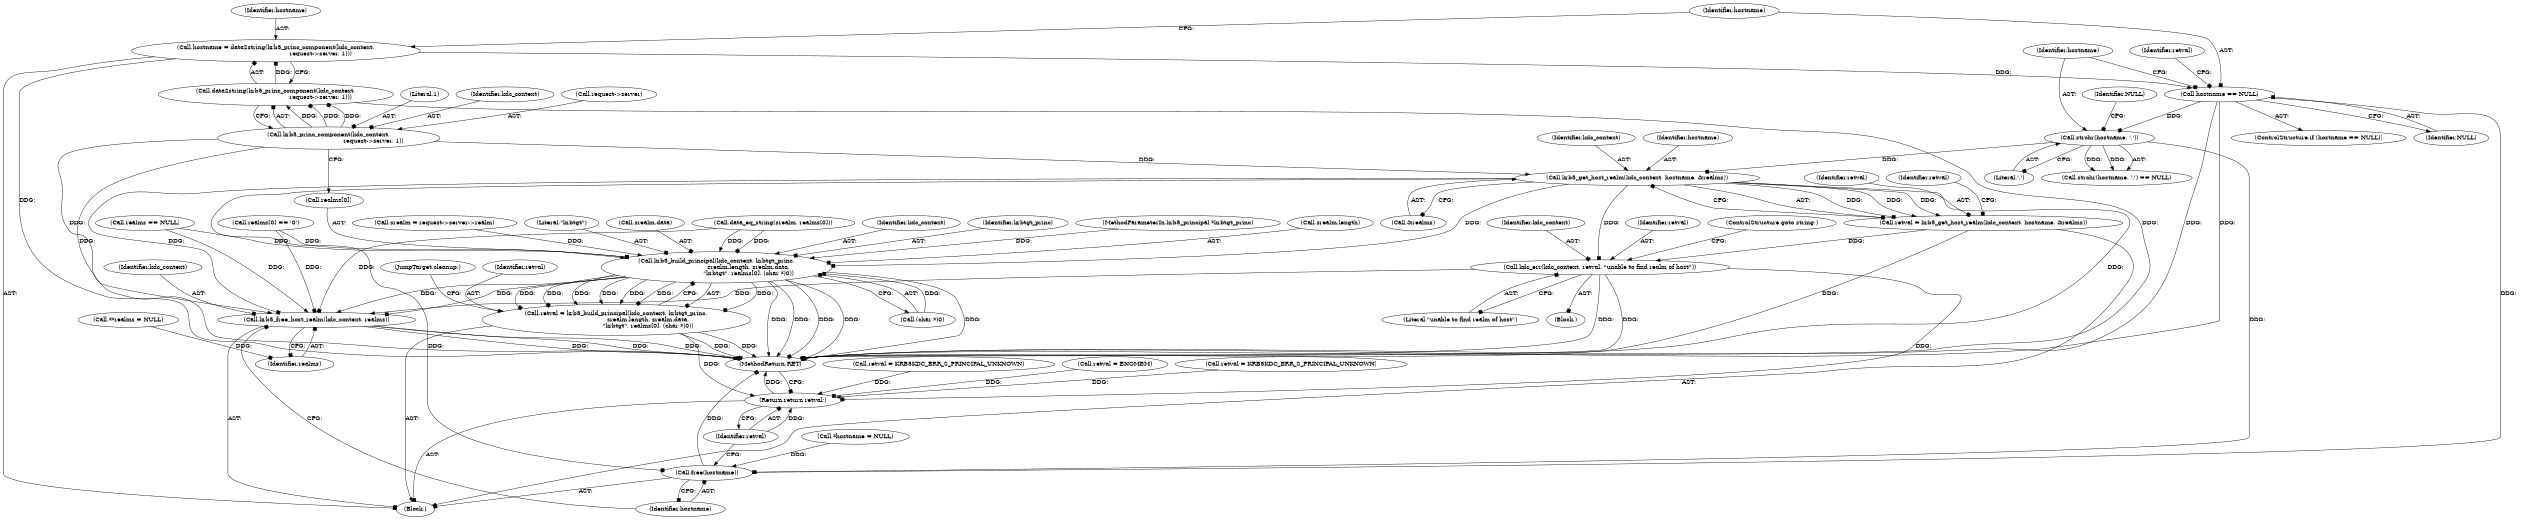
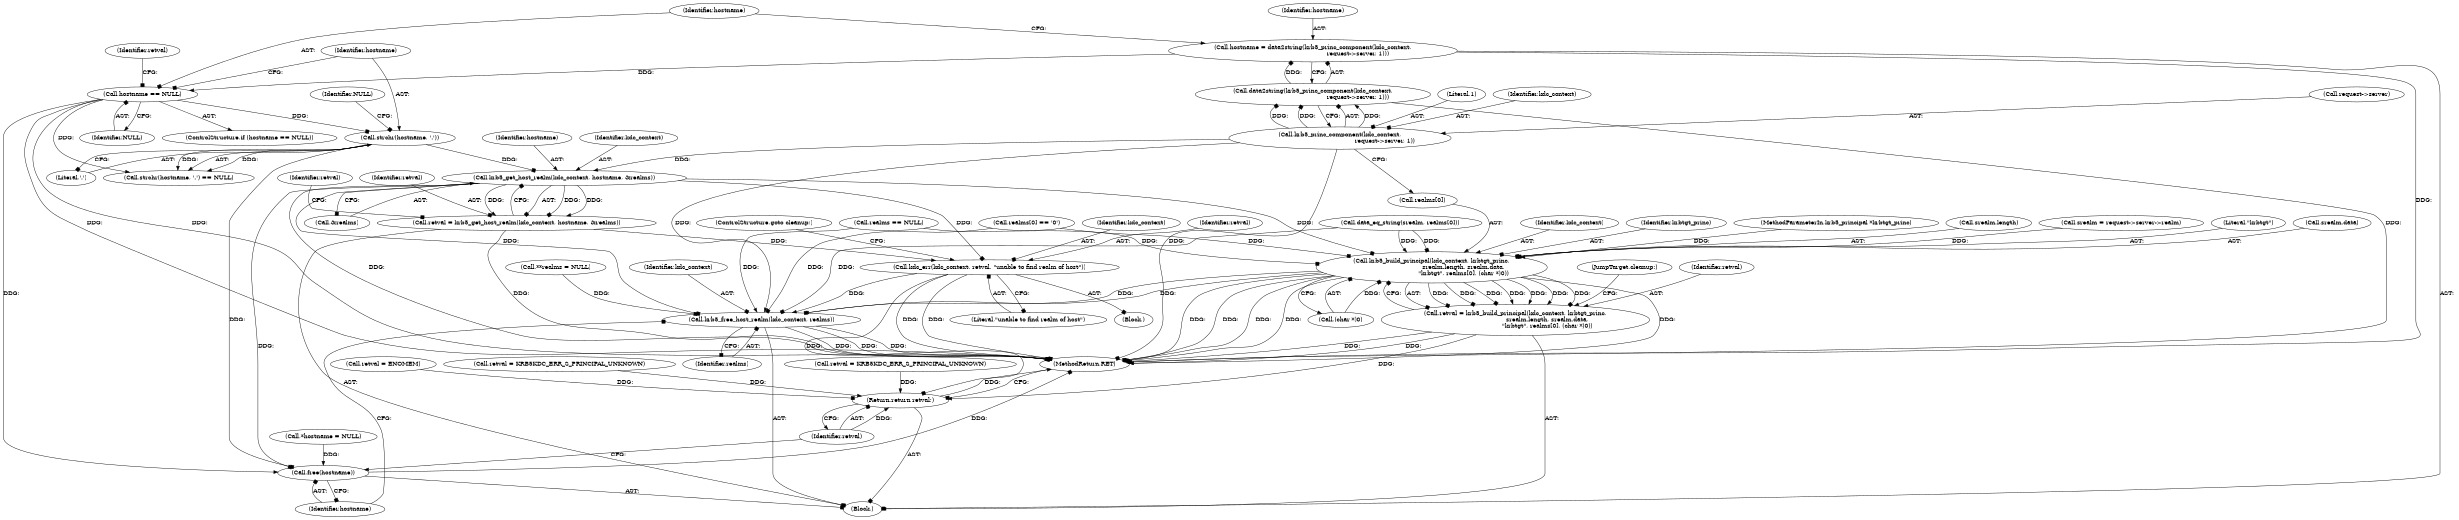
  digraph {
    edge [arrowhead=box]
    n1 [label="(Call,krb5_get_host_realm(kdc_context, hostname, &realms))"]
    n2 [label="(Call,retval = krb5_get_host_realm(kdc_context, hostname, &realms))"]
    n3 [label="(Call,kdc_err(kdc_context, retval, \"unable to find realm of host\"))"]
    n4 [label="(Call,krb5_free_host_realm(kdc_context, realms))"]
    n5 [label="(Call,krb5_build_principal(kdc_context, krbtgt_princ,\n                                  srealm.length, srealm.data,\n                                  \"krbtgt\", realms[0], (char *)0))"]
    n6 [label="(Call,free(hostname))"]
    n7 [label="(MethodReturn,RET)"]
    n8 [label="(Call,&realms)"]
    n9 [label="(Block,)"]
    n10 [label="(Return,return retval;)"]
    n11 [label="(Literal,\"unable to find realm of host\")"]
    n12 [label="(Block,)"]
    n13 [label="(Identifier,realms)"]
    n14 [label="(Call,retval = krb5_build_principal(kdc_context, krbtgt_princ,\n                                  srealm.length, srealm.data,\n                                  \"krbtgt\", realms[0], (char *)0))"]
    n15 [label="(Call,(char *)0)"]
    n16 [label="(Identifier,hostname)"]
    n17 [label="(Call,krb5_princ_component(kdc_context,\n                                                request->server, 1))"]
    n18 [label="(Call,data2string(krb5_princ_component(kdc_context,\n                                                request->server, 1)))"]
    n19 [label="(Call,realms[0])"]
    n20 [label="(Call,hostname = data2string(krb5_princ_component(kdc_context,\n                                                request->server, 1)))"]
    n21 [label="(Literal,1)"]
    n22 [label="(Call,strchr(hostname, '.'))"]
    n23 [label="(Literal,'.')"]
    n24 [label="(Call,strchr(hostname, '.') == NULL)"]
    n25 [label="(Call,hostname == NULL)"]
    n26 [label="(Identifier,NULL)"]
    n27 [label="(ControlStructure,if (hostname == NULL))"]
    n28 [label="(Identifier,retval)"]
    n29 [label="(Call,data_eq_string(srealm, realms[0]))"]
    n30 [label="(Identifier,hostname)"]
    n31 [label="(Call,**realms = NULL)"]
    n32 [label="(Identifier,kdc_context)"]
    n33 [label="(Identifier,krbtgt_princ)"]
    n34 [label="(MethodParameterIn,krb5_principal *krbtgt_princ)"]
    n35 [label="(Identifier,retval)"]
    n36 [label="(Call,srealm.length)"]
    n37 [label="(Identifier,kdc_context)"]
    n38 [label="(Identifier,hostname)"]
    n39 [label="(Identifier,retval)"]
    n40 [label="(Identifier,retval)"]
    n41 [label="(Identifier,kdc_context)"]
    n42 [label="(Call,retval = KRB5KDC_ERR_S_PRINCIPAL_UNKNOWN)"]
    n43 [label="(JumpTarget,cleanup:)"]
    n44 [label="(Identifier,hostname)"]
    n45 [label="(Call,srealm = request->server->realm)"]
    n46 [label="(Literal,\"krbtgt\")"]
-   n47 [label="(ControlStructure,goto string;)"]
+   n47 [label="(ControlStructure,goto cleanup;)"]
    n48 [label="(Identifier,kdc_context)"]
    n49 [label="(Identifier,NULL)"]
    n50 [label="(Call,request->server)"]
    n51 [label="(Call,realms == NULL)"]
    n52 [label="(Call,retval = ENOMEM)"]
    n53 [label="(Call,realms[0] == '\0')"]
    n54 [label="(Call,*hostname = NULL)"]
    n55 [label="(Identifier,hostname)"]
    n56 [label="(Call,retval = KRB5KDC_ERR_S_PRINCIPAL_UNKNOWN)"]
    n57 [label="(Identifier,retval)"]
    n58 [label="(Call,srealm.data)"]
    n59 [label="(Identifier,kdc_context)"]
    n60 [label="(Identifier,retval)"]
    n1 -> n2 [label="AST: "]
    n1 -> n2 [label="DDG: "]
    n1 -> n2 [arrowhead=normal label="DDG: "]
    n1 -> n2 [arrowhead=normal label="DDG: "]
    n1 -> n3 [label="DDG: "]
    n1 -> n4 [label="DDG: "]
    n1 -> n5 [label="DDG: "]
    n1 -> n6 [label="DDG: "]
    n1 -> n7 [label="DDG: "]
    n1 -> n8 [label="CFG: "]
    n2 -> n1 [label="CFG: "]
    n2 -> n3 [arrowhead=normal label="DDG: "]
    n2 -> n7 [label="DDG: "]
    n2 -> n9 [arrowhead=normal label="AST: "]
    n3 -> n4 [arrowhead=normal label="DDG: "]
    n3 -> n7 [label="DDG: "]
    n3 -> n7 [label="DDG: "]
    n3 -> n10 [label="DDG: "]
    n3 -> n11 [label="CFG: "]
    n3 -> n12 [label="AST: "]
    n4 -> n7 [arrowhead=normal label="DDG: "]
    n4 -> n7 [arrowhead=normal label="DDG: "]
    n4 -> n7 [label="DDG: "]
    n4 -> n9 [label="AST: "]
    n4 -> n13 [label="CFG: "]
    n5 -> n4 [arrowhead=normal label="DDG: "]
    n5 -> n4 [label="DDG: "]
    n5 -> n7 [arrowhead=normal label="DDG: "]
    n5 -> n7 [arrowhead=normal label="DDG: "]
    n5 -> n7 [label="DDG: "]
    n5 -> n7 [label="DDG: "]
    n5 -> n7 [label="DDG: "]
    n5 -> n14 [label="AST: "]
    n5 -> n14 [label="DDG: "]
    n5 -> n14 [label="DDG: "]
    n5 -> n14 [label="DDG: "]
    n5 -> n14 [arrowhead=normal label="DDG: "]
    n5 -> n14 [arrowhead=normal label="DDG: "]
    n5 -> n14 [arrowhead=normal label="DDG: "]
    n5 -> n14 [label="DDG: "]
    n5 -> n15 [arrowhead=normal label="CFG: "]
    n6 -> n7 [label="DDG: "]
    n6 -> n9 [label="AST: "]
    n6 -> n16 [label="CFG: "]
    n7 -> n10 [label="CFG: "]
    n8 -> n1 [arrowhead=normal label="AST: "]
    n10 -> n7 [arrowhead=normal label="DDG: "]
    n10 -> n9 [label="AST: "]
    n10 -> n28 [arrowhead=normal label="CFG: "]
    n11 -> n3 [label="AST: "]
    n13 -> n4 [label="AST: "]
    n14 -> n5 [label="CFG: "]
    n14 -> n7 [label="DDG: "]
    n14 -> n7 [arrowhead=normal label="DDG: "]
    n14 -> n9 [arrowhead=normal label="AST: "]
    n14 -> n10 [arrowhead=normal label="DDG: "]
    n15 -> n5 [label="AST: "]
    n15 -> n5 [label="DDG: "]
    n16 -> n4 [label="CFG: "]
    n16 -> n6 [label="AST: "]
    n17 -> n1 [arrowhead=normal label="DDG: "]
    n17 -> n4 [arrowhead=normal label="DDG: "]
    n17 -> n7 [label="DDG: "]
    n17 -> n18 [label="AST: "]
    n17 -> n18 [arrowhead=normal label="DDG: "]
    n17 -> n18 [label="DDG: "]
    n17 -> n18 [label="DDG: "]
    n17 -> n19 [arrowhead=normal label="CFG: "]
    n18 -> n7 [label="DDG: "]
    n18 -> n17 [arrowhead=normal label="CFG: "]
    n18 -> n20 [label="AST: "]
    n18 -> n20 [label="DDG: "]
    n19 -> n5 [arrowhead=normal label="AST: "]
    n20 -> n7 [arrowhead=normal label="DDG: "]
    n20 -> n9 [label="AST: "]
    n20 -> n18 [arrowhead=normal label="CFG: "]
    n20 -> n25 [arrowhead=normal label="DDG: "]
    n21 -> n17 [label="AST: "]
    n22 -> n1 [label="DDG: "]
    n22 -> n6 [label="DDG: "]
    n22 -> n23 [label="CFG: "]
    n22 -> n24 [arrowhead=normal label="AST: "]
    n22 -> n24 [arrowhead=normal label="DDG: "]
    n22 -> n24 [arrowhead=normal label="DDG: "]
    n23 -> n22 [arrowhead=normal label="AST: "]
    n25 -> n6 [arrowhead=normal label="DDG: "]
    n25 -> n7 [label="DDG: "]
    n25 -> n7 [arrowhead=normal label="DDG: "]
    n25 -> n22 [label="DDG: "]
+   n25 -> n24 [arrowhead=normal label="DDG: "]
    n25 -> n26 [arrowhead=normal label="CFG: "]
    n25 -> n27 [arrowhead=normal label="AST: "]
    n26 -> n25 [label="AST: "]
    n28 -> n6 [arrowhead=normal label="CFG: "]
    n28 -> n10 [label="AST: "]
    n28 -> n10 [arrowhead=normal label="DDG: "]
    n29 -> n4 [label="DDG: "]
    n29 -> n5 [label="DDG: "]
    n29 -> n5 [arrowhead=normal label="DDG: "]
    n30 -> n1 [arrowhead=normal label="AST: "]
-   n31 -> n13 [label="DDG: "]
+   n31 -> n4 [label="DDG: "]
    n32 -> n5 [arrowhead=normal label="AST: "]
    n33 -> n5 [label="AST: "]
    n34 -> n5 [arrowhead=normal label="DDG: "]
    n35 -> n2 [label="AST: "]
    n36 -> n5 [label="AST: "]
    n37 -> n17 [label="AST: "]
    n38 -> n22 [arrowhead=normal label="AST: "]
    n38 -> n25 [label="CFG: "]
    n39 -> n25 [label="CFG: "]
    n40 -> n3 [arrowhead=normal label="AST: "]
    n41 -> n1 [arrowhead=normal label="AST: "]
    n42 -> n10 [arrowhead=normal label="DDG: "]
    n43 -> n14 [arrowhead=normal label="CFG: "]
    n44 -> n20 [arrowhead=normal label="AST: "]
    n45 -> n5 [arrowhead=normal label="DDG: "]
    n46 -> n5 [label="AST: "]
    n47 -> n3 [arrowhead=normal label="CFG: "]
    n48 -> n3 [label="AST: "]
    n49 -> n22 [label="CFG: "]
    n50 -> n17 [arrowhead=normal label="AST: "]
    n51 -> n4 [arrowhead=normal label="DDG: "]
    n51 -> n5 [label="DDG: "]
    n52 -> n10 [label="DDG: "]
    n53 -> n4 [label="DDG: "]
    n53 -> n5 [label="DDG: "]
    n54 -> n6 [arrowhead=normal label="DDG: "]
    n55 -> n20 [arrowhead=normal label="CFG: "]
    n55 -> n25 [label="AST: "]
    n56 -> n10 [arrowhead=normal label="DDG: "]
    n57 -> n14 [arrowhead=normal label="AST: "]
    n58 -> n5 [label="AST: "]
    n59 -> n4 [label="AST: "]
    n60 -> n2 [label="CFG: "]
  }
